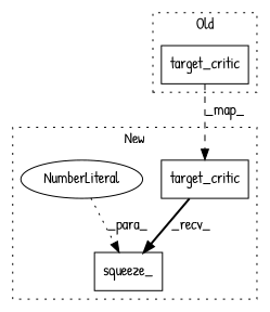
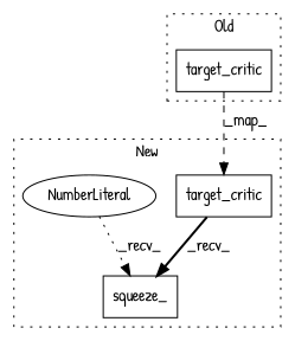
  digraph {
    fontname="Patrick Hand"
    node [a=32 l="14,1" shape=box fontname="Patrick Hand"]
    edge [fontname="Patrick Hand"]
    n1 [label=target_critic s="3563,3617"]
    n2 [l="9,1" label=squeeze_ s="3619,3629"]
    n3 [a=34 l=1 label=NumberLiteral s=3628 shape=ellipse]
    n4 [label=target_critic s="3519,3573"]
    subgraph cluster_1 {
      label=New
      style=dotted
      n1
      n2
      n3
    }
    subgraph cluster_2 {
      label=Old
      style=dotted
      n4
    }
    n1 -> n2 [label=_recv_ style=bold]
-   n3 -> n2 [label=_para_ style=dotted]
+   n3 -> n2 [label=_recv_ style=dotted]
    n4 -> n1 [label=_map_ style=dashed]
  }
